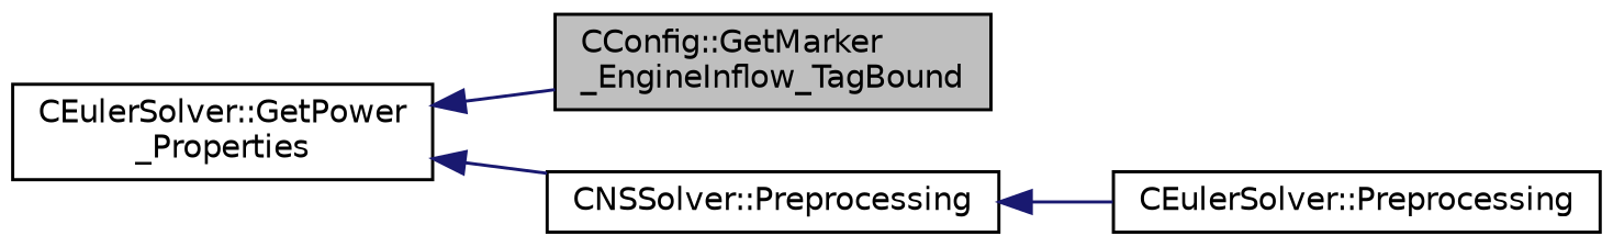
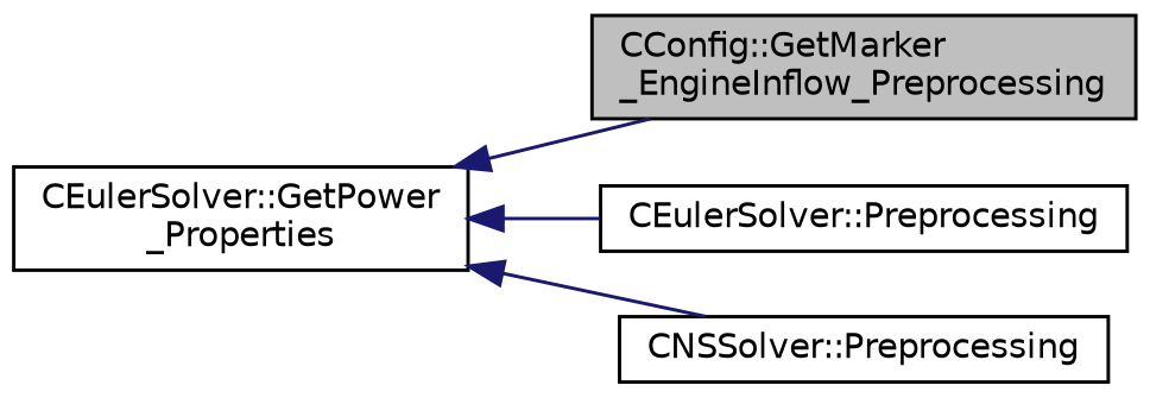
  digraph {
    fontname="DejaVu Sans"
    rankdir=LR
    node [color=black fillcolor=white fontname="DejaVu Sans" fontsize=10 shape=record style=filled]
    edge [color=midnightblue dir=back fontname="DejaVu Sans" fontsize=10 labelfontname=Helvetica labelfontsize=10 style=solid]
-   n1 [fillcolor=grey75 fontcolor=black height=0.2 label="CConfig::GetMarker\l_EngineInflow_TagBound" width=0.4]
+   n1 [fillcolor=grey75 fontcolor=black height=0.2 label="CConfig::GetMarker\l_EngineInflow_Preprocessing" width=0.4]
    n2 [height=0.2 label="CEulerSolver::GetPower\l_Properties" width=0.4]
    n3 [height=0.2 label="CEulerSolver::Preprocessing" width=0.4]
    n4 [height=0.2 label="CNSSolver::Preprocessing" width=0.4]
    n2 -> n1
-   n4 -> n3
+   n2 -> n3
    n2 -> n4
  }
